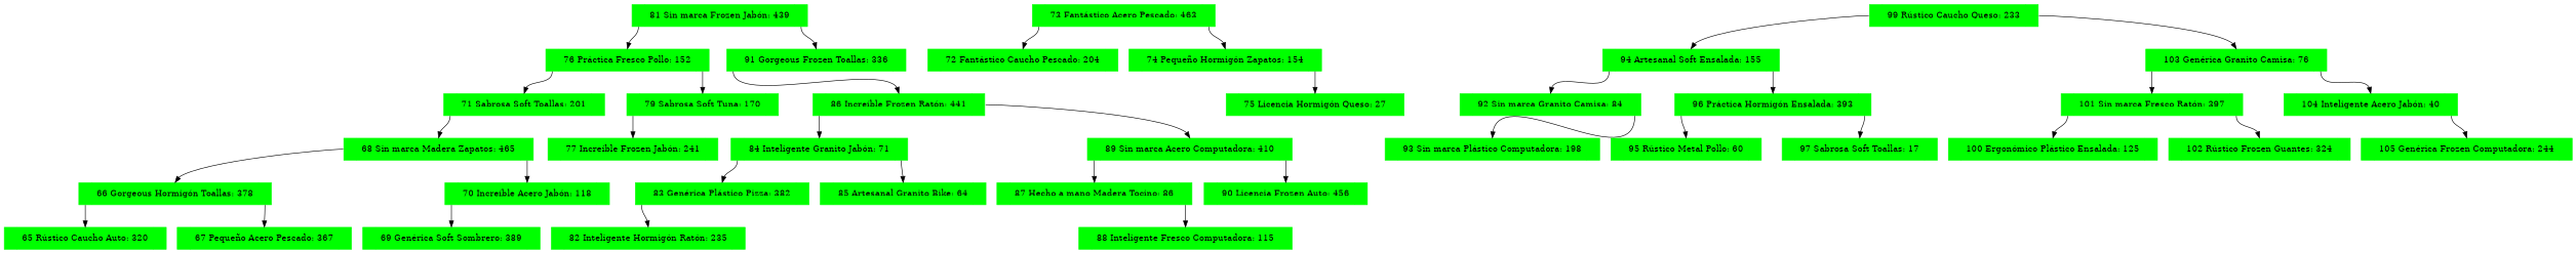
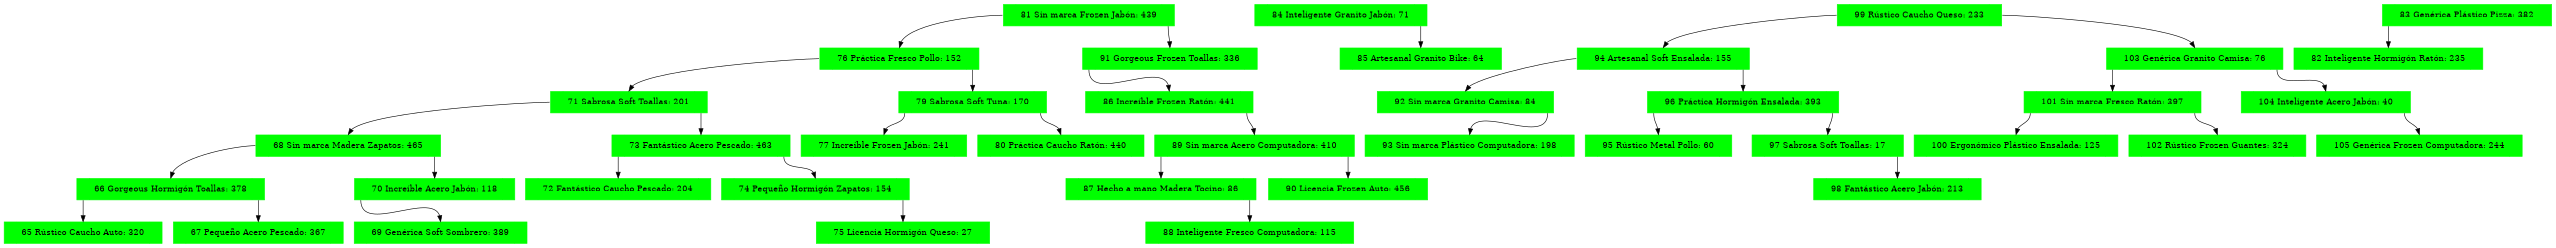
  digraph {
    node [color=green shape=record style=filled]
    edge [headport=f1 tailport=f2]
    n1 [label="<f0>|<f1>81  Sin marca Frozen Jabón: 439|<f2>"]
    n2 [label="<f0>|<f1>76 Práctica Fresco Pollo: 152|<f2>"]
    n3 [label="<f0>|<f1>91 Gorgeous Frozen Toallas: 336|<f2>"]
    n4 [label="<f0>|<f1>71 Sabrosa Soft Toallas: 201|<f2>"]
    n5 [label="<f0>|<f1>79 Sabrosa Soft Tuna: 170|<f2>"]
    n6 [label="<f0>|<f1>86 Increíble Frozen Ratón: 441|<f2>"]
    n7 [label="<f0>|<f1>68 Sin marca Madera Zapatos: 465|<f2>"]
    n8 [label="<f0>|<f1>73 Fantástico Acero Pescado: 463|<f2>"]
    n9 [label="<f0>|<f1>77 Increíble Frozen Jabón: 241|<f2>"]
+   n10 [label="<f0>|<f1>80 Práctica Caucho Ratón: 440|<f2>"]
    n11 [label="<f0>|<f1>66 Gorgeous Hormigón Toallas: 378|<f2>"]
    n12 [label="<f0>|<f1>70 Increíble Acero Jabón: 118|<f2>"]
    n13 [label="<f0>|<f1>72 Fantástico Caucho Pescado: 204|<f2>"]
    n14 [label="<f0>|<f1>74 Pequeño Hormigón Zapatos: 154|<f2>"]
    n15 [label="<f0>|<f1>65 Rústico Caucho Auto: 320|<f2>"]
    n16 [label="<f0>|<f1>67 Pequeño Acero Pescado: 367|<f2>"]
    n17 [label="<f0>|<f1>69 Genérica Soft Sombrero: 389|<f2>"]
    n18 [label="<f0>|<f1>75 Licencia Hormigón Queso: 27|<f2>"]
    n19 [label="<f0>|<f1>84 Inteligente Granito Jabón: 71|<f2>"]
    n20 [label="<f0>|<f1>89 Sin marca Acero Computadora: 410|<f2>"]
    n21 [label="<f0>|<f1>99 Rústico Caucho Queso: 233|<f2>"]
    n22 [label="<f0>|<f1>94 Artesanal Soft Ensalada: 155|<f2>"]
    n23 [label="<f0>|<f1>103 Genérica Granito Camisa: 76|<f2>"]
    n24 [label="<f0>|<f1>83 Genérica Plástico Pizza: 382|<f2>"]
    n25 [label="<f0>|<f1>85 Artesanal Granito Bike: 64|<f2>"]
    n26 [label="<f0>|<f1>87 Hecho a mano Madera Tocino: 86|<f2>"]
    n27 [label="<f0>|<f1>90 Licencia Frozen Auto: 456|<f2>"]
    n28 [label="<f0>|<f1>82 Inteligente Hormigón Ratón: 235|<f2>"]
    n29 [label="<f0>|<f1>88 Inteligente Fresco Computadora: 115|<f2>"]
    n30 [label="<f0>|<f1>92 Sin marca Granito Camisa: 84|<f2>"]
    n31 [label="<f0>|<f1>96 Práctica Hormigón Ensalada: 393|<f2>"]
    n32 [label="<f0>|<f1>101 Sin marca Fresco Ratón: 397|<f2>"]
    n33 [label="<f0>|<f1>104 Inteligente Acero Jabón: 40|<f2>"]
    n34 [label="<f0>|<f1>93 Sin marca Plástico Computadora: 198|<f2>"]
    n35 [label="<f0>|<f1>95 Rústico Metal Pollo: 60|<f2>"]
    n36 [label="<f0>|<f1>97 Sabrosa Soft Toallas: 17|<f2>"]
+   n37 [label="<f0>|<f1>98 Fantástico Acero Jabón: 213|<f2>"]
    n38 [label="<f0>|<f1>100 Ergonómico Plástico Ensalada: 125|<f2>"]
    n39 [label="<f0>|<f1>102 Rústico Frozen Guantes: 324|<f2>"]
    n40 [label="<f0>|<f1>105 Genérica Frozen Computadora: 244|<f2>"]
    n1 -> n2 [tailport=f0]
    n1 -> n3
    n2 -> n4 [tailport=f0]
    n2 -> n5
    n3 -> n6 [tailport=f0]
    n4 -> n7 [tailport=f0]
+   n4 -> n8
    n5 -> n9 [tailport=f0]
-   n6 -> n19 [tailport=f0]
+   n5 -> n10
    n6 -> n20
    n7 -> n11 [tailport=f0]
    n7 -> n12
    n8 -> n13 [tailport=f0]
    n8 -> n14
    n11 -> n15 [tailport=f0]
    n11 -> n16
    n12 -> n17 [tailport=f0]
    n14 -> n18
-   n19 -> n24 [tailport=f0]
    n19 -> n25
    n20 -> n26 [tailport=f0]
    n20 -> n27
    n21 -> n22 [tailport=f0]
    n21 -> n23
    n22 -> n30 [tailport=f0]
    n22 -> n31
    n23 -> n32 [tailport=f0]
    n23 -> n33
    n24 -> n28 [tailport=f0]
    n26 -> n29
    n30 -> n34
    n31 -> n35 [tailport=f0]
    n31 -> n36
    n32 -> n38 [tailport=f0]
    n32 -> n39
    n33 -> n40
+   n36 -> n37
  }
